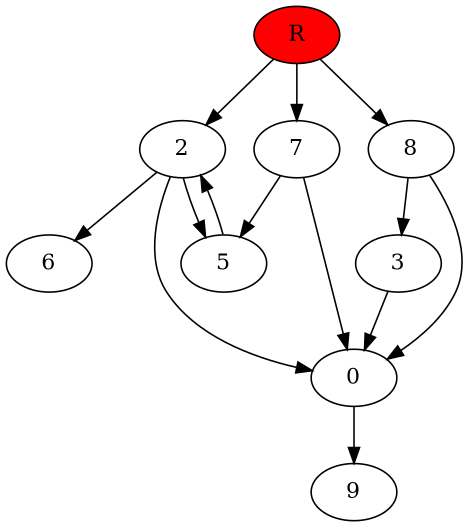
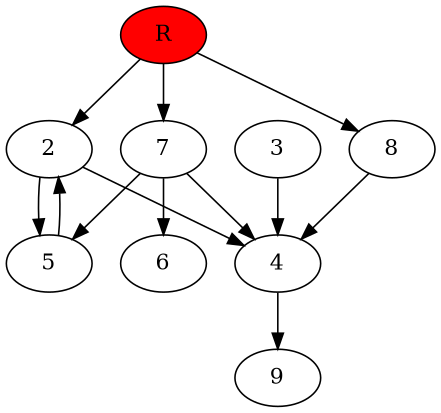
  digraph {
    2
    5
-   4 [label=0]
+   4
    3
    n5 [label=9]
    8
    7
    6
    R [fillcolor="#ff0000" style=filled]
    2 -> 5
    2 -> 4
    5 -> 2
    4 -> n5
    3 -> 4
    8 -> 4
-   8 -> 3
    7 -> 5
    7 -> 4
-   2 -> 6
+   7 -> 6
    R -> 2
    R -> 8
    R -> 7
  }
